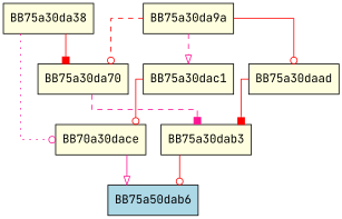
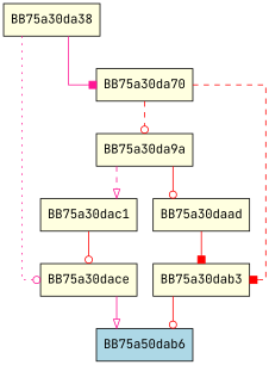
  digraph {
    fontname="JetBrains Mono"
    splines=ortho
    node [fillcolor=lightyellow fontname="JetBrains Mono" shape=box style=filled]
    edge [arrowhead=odot color=red fontname="JetBrains Mono" style=solid]
    BB75a30da38
-   BB75a30dace [label=BB70a30dace]
+   BB75a30dace
    BB75a30da70
    n4 [fillcolor=lightblue label=BB75a50dab6]
    BB75a30dab3
    BB75a30da9a
    BB75a30dac1
    BB75a30daad
    BB75a30da38 -> BB75a30dace [color=deeppink style=dotted]
-   BB75a30da38 -> BB75a30da70 [arrowhead=box]
+   BB75a30da38 -> BB75a30da70 [arrowhead=box color=deeppink]
    BB75a30dace -> n4 [arrowhead=onormal color=deeppink]
-   BB75a30da70 -> BB75a30dab3 [arrowhead=box color=deeppink style=dashed]
-   BB75a30da9a -> BB75a30da70 [style=dashed]
+   BB75a30da70 -> BB75a30dab3 [arrowhead=box style=dashed]
+   BB75a30da70 -> BB75a30da9a [style=dashed]
    BB75a30dab3 -> n4
    BB75a30da9a -> BB75a30dac1 [arrowhead=onormal color=deeppink style=dashed]
    BB75a30da9a -> BB75a30daad
    BB75a30dac1 -> BB75a30dace
    BB75a30daad -> BB75a30dab3 [arrowhead=box]
  }
